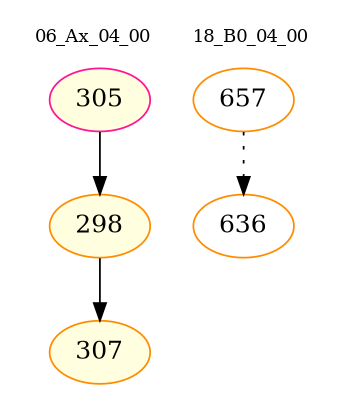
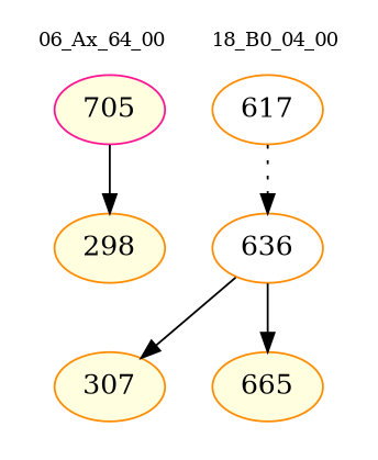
  digraph {
    node [color=darkorange fillcolor=lightyellow style=filled]
    edge [color=black style=solid]
-   n1 [color=deeppink label=305]
+   n1 [color=deeppink label=705]
    n2 [label=298]
    n3 [label=307]
-   n4 [fillcolor=white label=657]
+   n4 [fillcolor=white label=617]
    n5 [fillcolor=white label=636]
+   n6 [label=665]
    subgraph cluster_1 {
      color=white
      fontsize=10
-     label="06_Ax_04_00"
+     label="06_Ax_64_00"
      n1
      n2
      n3
    }
    subgraph cluster_2 {
      color=white
      fontsize=10
      label="18_B0_04_00"
      n4
      n5
+     n6
    }
    n1 -> n2
-   n2 -> n3
+   n5 -> n3
    n4 -> n5 [style=dotted]
+   n5 -> n6
  }
